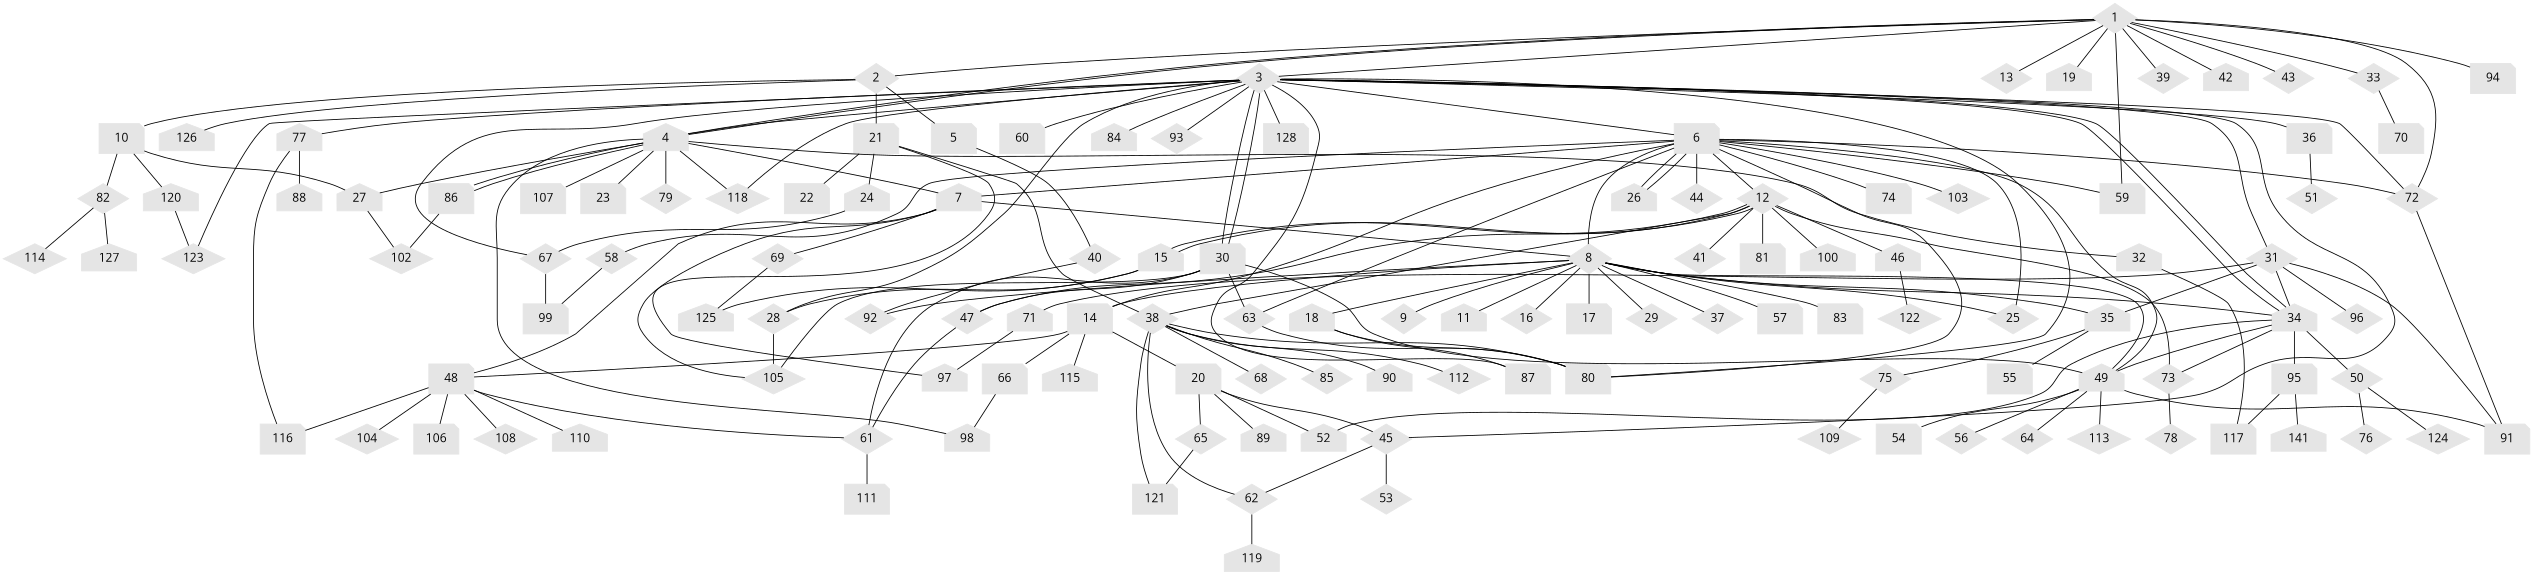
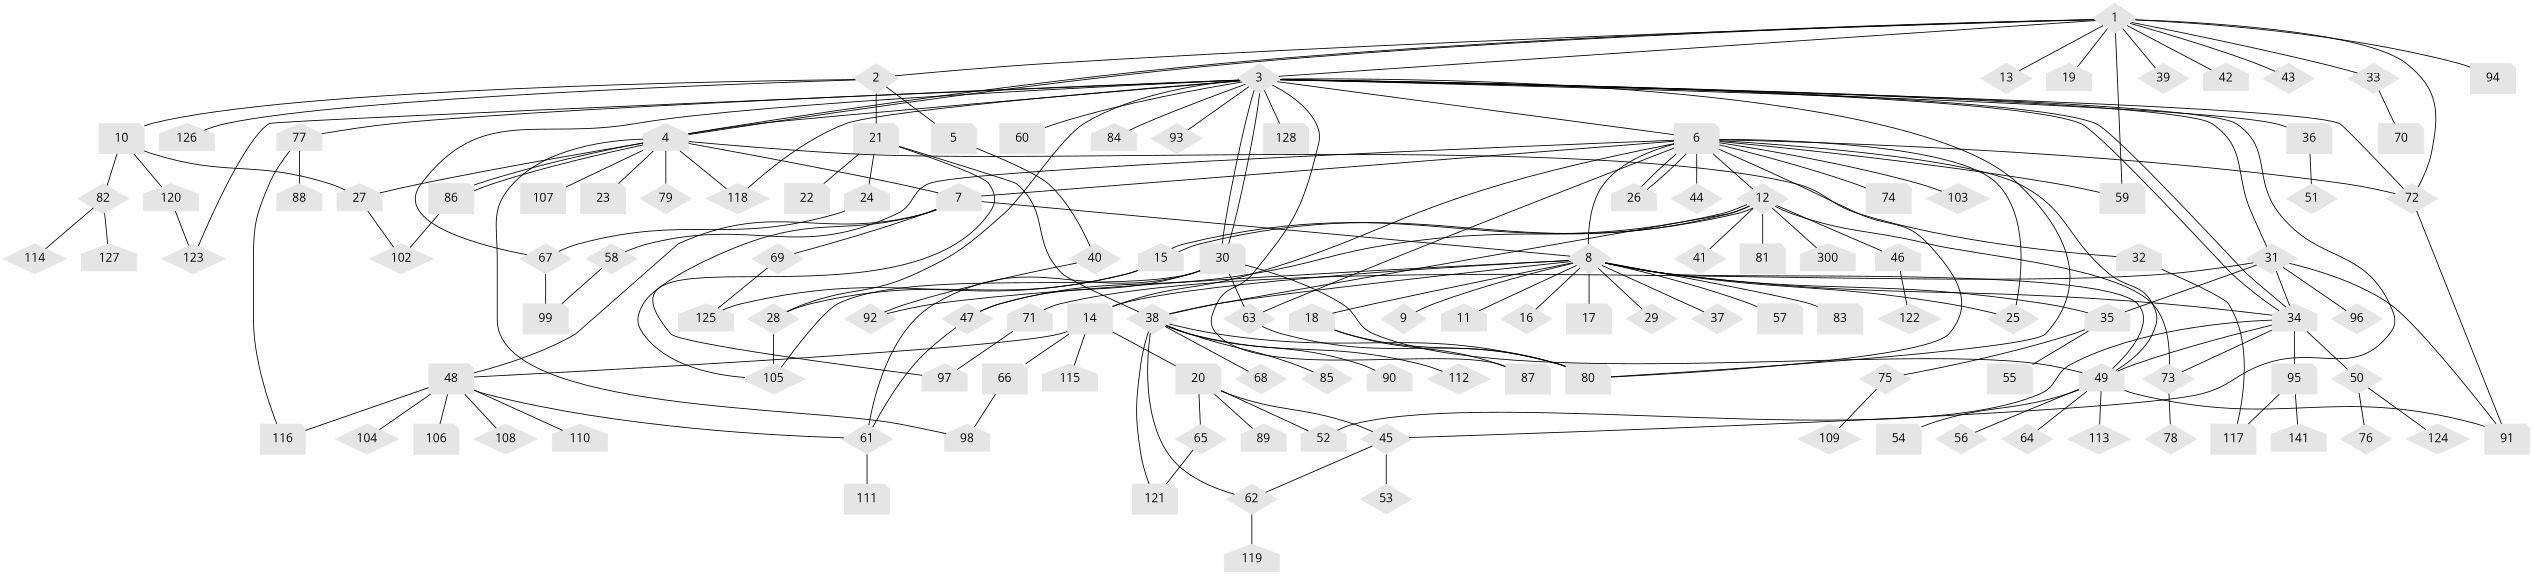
  graph {
    fontname="Open Sans"
    node [color=gray90 fontname="Open Sans" shape=diamond style=filled]
    edge [fontname="Open Sans"]
    1
    2
    3
    4 [shape=house]
    13
    19 [shape=house]
    33
    39
    42 [shape=house]
    43
    59 [shape=note]
    72
    94 [shape=note]
    5 [shape=note]
    10 [shape=note]
    21 [shape=note]
    126 [shape=house]
    6 [shape=note]
    28
    30 [shape=note]
    31
    34 [shape=house]
    36 [shape=note]
    45
    60 [shape=note]
    67
    77 [shape=house]
    80 [shape=note]
    84 [shape=house]
    87 [shape=note]
    93
    118
    123
    128 [shape=note]
    7 [shape=house]
    23 [shape=note]
    27 [shape=house]
    32 [shape=house]
    79
    86 [shape=note]
    98 [shape=house]
    107 [shape=note]
    70 [shape=note]
    91 [shape=note]
    40
    82
    120 [shape=house]
    38
    22 [shape=note]
    24 [shape=house]
    97 [shape=house]
    8
    12
    14 [shape=note]
    25
    26 [shape=house]
    44
    49 [shape=house]
    58
    63
    74 [shape=note]
    103
    105
    47
    61
    35 [shape=house]
    71 [shape=house]
    96
    73
    52 [shape=house]
    50
    95 [shape=note]
    51
    62
    53
    99 [shape=note]
    116 [shape=note]
    88 [shape=house]
    48 [shape=note]
    69
    102
    117 [shape=note]
    92
    9
    11 [shape=house]
    16
    17 [shape=note]
    18 [shape=house]
    29
    37
    57 [shape=note]
    83 [shape=note]
    15 [shape=house]
    41
    46 [shape=house]
    81 [shape=note]
-   100 [shape=house]
+   100 [shape=house label=300]
    20 [shape=note]
    66 [shape=note]
    115 [shape=house]
    54 [shape=note]
    56
    64
    113
    104
    106 [shape=note]
    108
    110 [shape=house]
    125 [shape=house]
    55 [shape=note]
    75
    68
    85
    90 [shape=house]
    112
    121 [shape=note]
    114
    127 [shape=house]
    122
    78
    65
    89 [shape=house]
    111 [shape=note]
    76
    124
    n126 [label=141 shape=house]
    109
    119 [shape=house]
    1 -- 2
    1 -- 3
    1 -- 4
    1 -- 4
    1 -- 13
    1 -- 19
    1 -- 33
    1 -- 39
    1 -- 42
    1 -- 43
    1 -- 59
    1 -- 72
    1 -- 94
    2 -- 5
    2 -- 10
    2 -- 21
    2 -- 126
    3 -- 4
    3 -- 72
    3 -- 6
    3 -- 28
    3 -- 30
    3 -- 30
    3 -- 31
    3 -- 34
    3 -- 34
    3 -- 36
    3 -- 45
    3 -- 60
    3 -- 67
    3 -- 77
    3 -- 80
    3 -- 84
    3 -- 87
    3 -- 93
    3 -- 118
    3 -- 123
    3 -- 128
    4 -- 118
    4 -- 7
    4 -- 23
    4 -- 27
    4 -- 32
    4 -- 79
    4 -- 86
    4 -- 86
    4 -- 98
    4 -- 107
    33 -- 70
    72 -- 91
    5 -- 40
    10 -- 27
    10 -- 82
    10 -- 120
    21 -- 38
    21 -- 22
    21 -- 24
    21 -- 97
    6 -- 59
    6 -- 72
    6 -- 80
    6 -- 7
    6 -- 8
    6 -- 12
    6 -- 14
    6 -- 25
    6 -- 26
    6 -- 26
    6 -- 44
    6 -- 49
    6 -- 58
    6 -- 63
    6 -- 74
    6 -- 103
    28 -- 105
    30 -- 49
    30 -- 63
    30 -- 105
    30 -- 47
    30 -- 61
    31 -- 34
    31 -- 91
    31 -- 35
    31 -- 71
    31 -- 96
    34 -- 49
    34 -- 73
    34 -- 52
    34 -- 50
    34 -- 95
    36 -- 51
    45 -- 62
    45 -- 53
    67 -- 99
    77 -- 116
    77 -- 88
    7 -- 8
    7 -- 105
    7 -- 48
    7 -- 69
    27 -- 102
    32 -- 117
    86 -- 102
    40 -- 92
    82 -- 114
    82 -- 127
    120 -- 123
    38 -- 80
    38 -- 62
    38 -- 68
    38 -- 85
    38 -- 90
    38 -- 112
    38 -- 121
    24 -- 67
    8 -- 34
+   8 -- 38
    8 -- 14
    8 -- 25
    8 -- 49
    8 -- 35
    8 -- 92
    8 -- 9
    8 -- 11
    8 -- 16
    8 -- 17
    8 -- 18
    8 -- 29
    8 -- 37
    8 -- 57
    8 -- 83
    12 -- 38
    12 -- 47
    12 -- 73
    12 -- 15
    12 -- 15
    12 -- 41
    12 -- 46
    12 -- 81
    12 -- 100
    14 -- 48
    14 -- 20
    14 -- 66
    14 -- 115
    49 -- 91
    49 -- 54
    49 -- 56
    49 -- 64
    49 -- 113
    58 -- 99
    63 -- 80
    47 -- 61
    61 -- 111
    35 -- 55
    35 -- 75
    71 -- 97
    73 -- 78
    50 -- 76
    50 -- 124
    95 -- 117
    95 -- n126
    62 -- 119
    48 -- 61
    48 -- 116
    48 -- 104
    48 -- 106
    48 -- 108
    48 -- 110
    69 -- 125
    18 -- 80
    18 -- 87
    15 -- 28
    15 -- 125
    46 -- 122
    20 -- 45
    20 -- 52
    20 -- 65
    20 -- 89
    66 -- 98
    75 -- 109
    65 -- 121
  }
